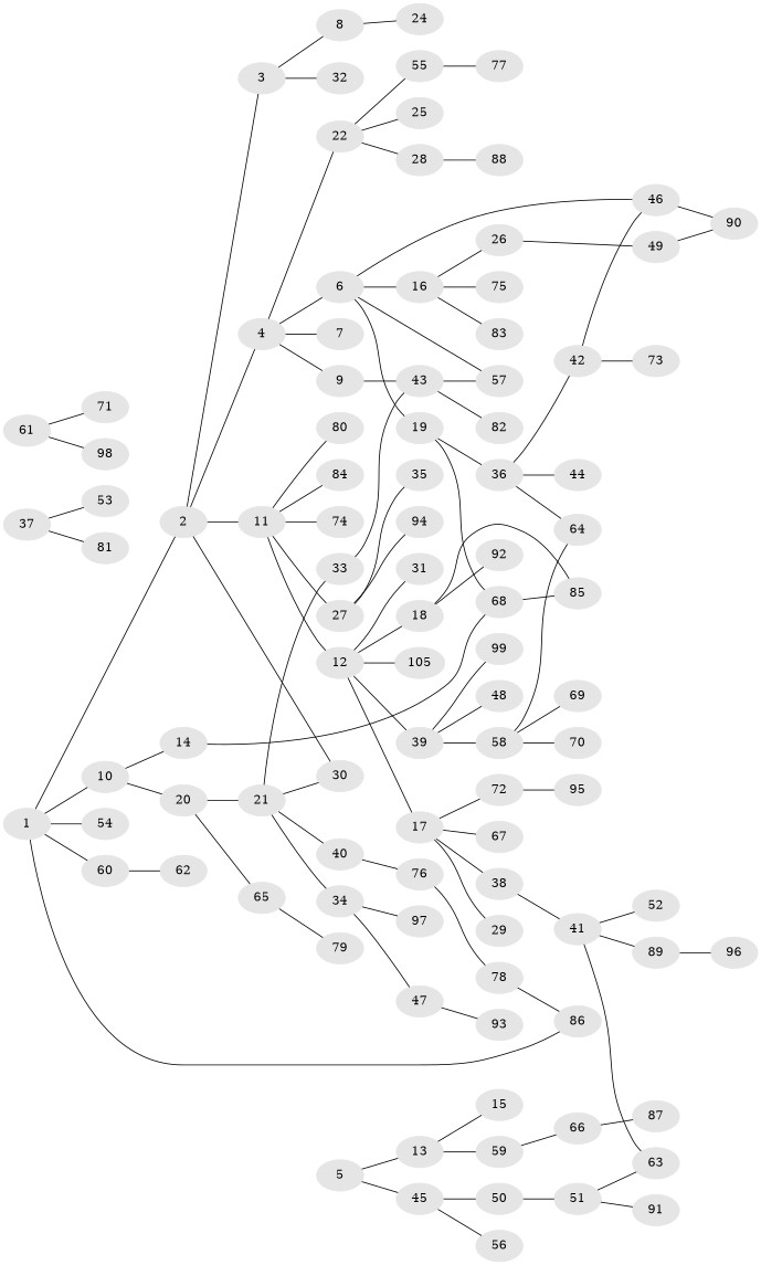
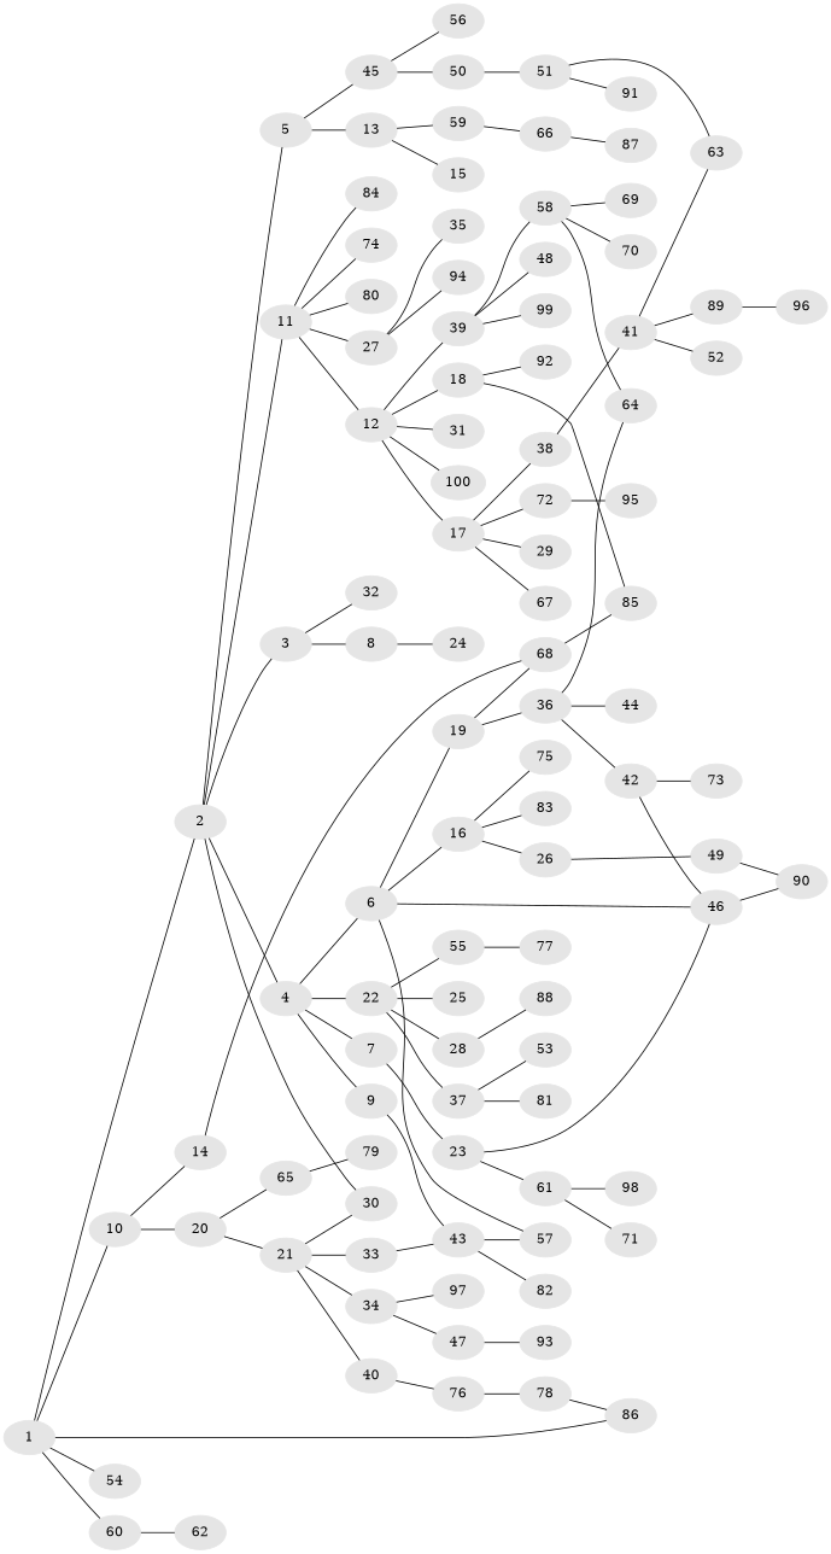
  graph {
    rankdir=LR
    node [color=gray90 style=filled]
    1
    2
    10
    54
    60
    86
    3
    4
    5
    11
    30
    14
    20
    62
    8
    32
    6
    7
    9
    22
    13
    45
    12
    27
    74
    80
    84
    24
    16
    19
    46
    57
+   23
    43
    25
    28
    37
    55
    15
    59
    50
    56
    26
    75
    83
    68
    36
    90
    61
    82
    21
    65
    17
    18
    31
    39
-   100 [label=105]
+   100
    35
    94
    29
    38
    67
    72
    85
    92
    48
    58
    99
    66
    49
    41
    95
    42
    44
    64
    33
    34
    40
    79
    47
    97
    76
    88
    53
    81
    77
    71
    98
    93
    73
    52
    63
    89
    69
    70
    78
    96
    51
    91
    87
    1 -- 2
    1 -- 10
    1 -- 54
    1 -- 60
    1 -- 86
    2 -- 3
    2 -- 4
+   2 -- 5
    2 -- 11
    2 -- 30
    10 -- 14
    10 -- 20
    60 -- 62
    3 -- 8
    3 -- 32
    4 -- 6
    4 -- 7
    4 -- 9
    4 -- 22
    5 -- 13
    5 -- 45
    11 -- 12
    11 -- 27
    11 -- 74
    11 -- 80
    11 -- 84
    14 -- 68
    20 -- 21
    20 -- 65
    8 -- 24
    6 -- 16
    6 -- 19
    6 -- 46
    6 -- 57
+   7 -- 23
    9 -- 43
    22 -- 25
    22 -- 28
+   22 -- 37
    22 -- 55
    13 -- 15
    13 -- 59
    45 -- 50
    45 -- 56
    12 -- 17
    12 -- 18
    12 -- 31
    12 -- 39
    12 -- 100
    27 -- 35
    27 -- 94
    16 -- 26
    16 -- 75
    16 -- 83
    19 -- 68
    19 -- 36
    46 -- 90
+   23 -- 46
+   23 -- 61
    43 -- 57
    43 -- 82
    28 -- 88
    37 -- 53
    37 -- 81
    55 -- 77
    59 -- 66
    50 -- 51
    26 -- 49
    68 -- 85
    36 -- 42
    36 -- 44
    36 -- 64
    61 -- 71
    61 -- 98
    21 -- 30
    21 -- 33
    21 -- 34
    21 -- 40
    65 -- 79
    17 -- 29
    17 -- 38
    17 -- 67
    17 -- 72
    18 -- 85
    18 -- 92
    39 -- 48
    39 -- 58
    39 -- 99
    38 -- 41
    72 -- 95
    58 -- 64
    58 -- 69
    58 -- 70
    66 -- 87
    49 -- 90
    41 -- 52
    41 -- 63
    41 -- 89
    42 -- 46
    42 -- 73
    33 -- 43
    34 -- 47
    34 -- 97
    40 -- 76
    47 -- 93
    76 -- 78
    89 -- 96
    78 -- 86
    51 -- 63
    51 -- 91
  }
